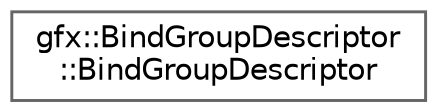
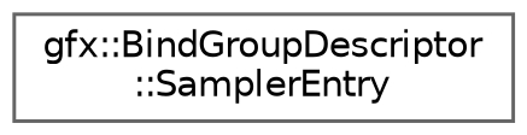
  digraph {
    rankdir=LR
-   n1 [color=grey40 fillcolor=white fontname=Helvetica fontsize=10 height=0.2 label="gfx::BindGroupDescriptor\l::BindGroupDescriptor" shape=box style=filled width=0.4]
+   n1 [color=grey40 fillcolor=white fontname=Helvetica fontsize=10 height=0.2 label="gfx::BindGroupDescriptor\l::SamplerEntry" shape=box style=filled width=0.4]
  }
